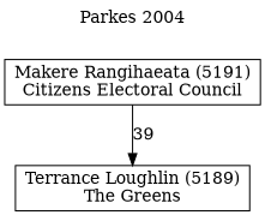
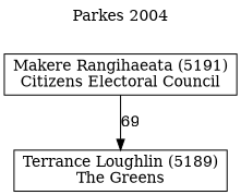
  digraph {
    label="Parkes 2004"
    labelloc=t
    mclimit=10
    node [shape=box]
    n1 [label="Makere Rangihaeata (5191)\nCitizens Electoral Council"]
    n2 [label="Terrance Loughlin (5189)\nThe Greens"]
-   n1 -> n2 [label=39]
+   n1 -> n2 [label=69]
  }
